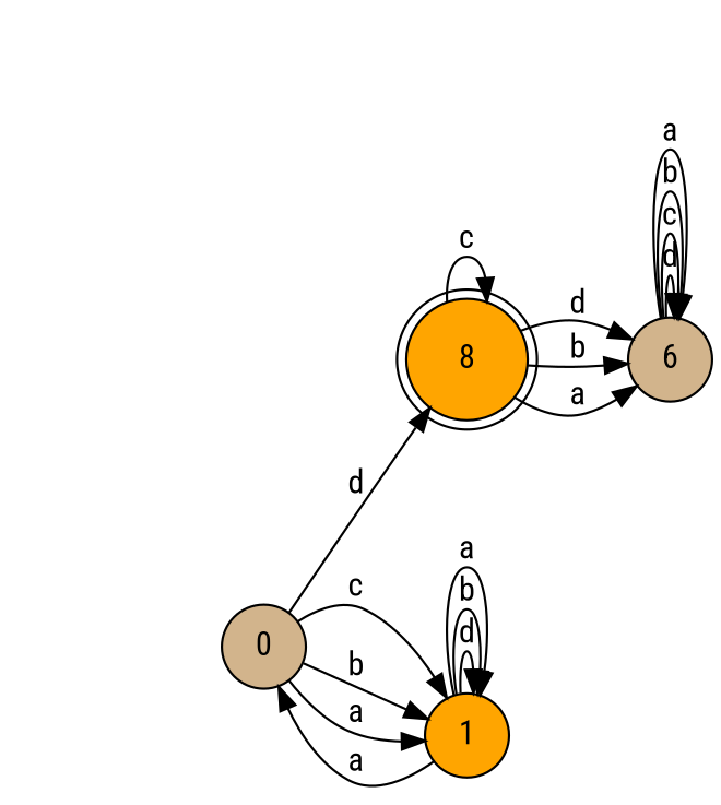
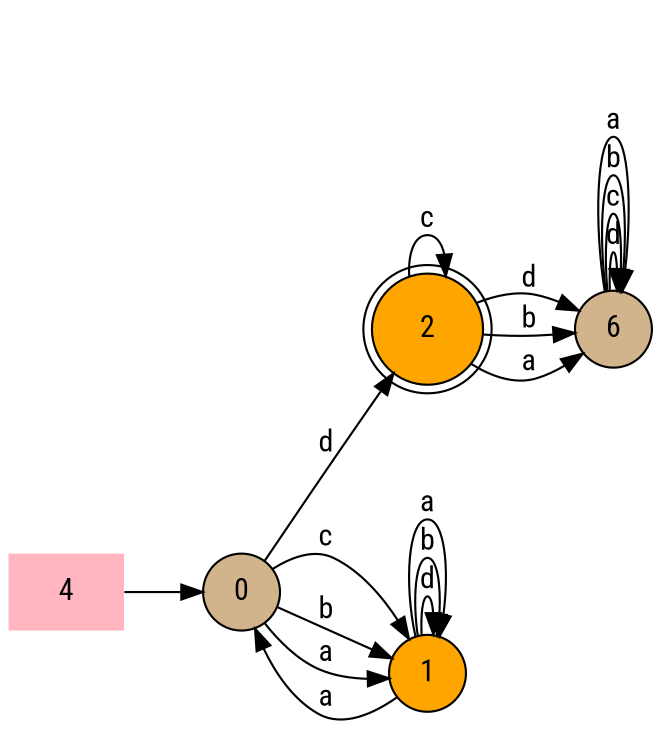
  digraph {
    fontname="Roboto Condensed"
    rankdir=LR
    node [fillcolor=tan fontname="Roboto Condensed" shape=circle style=filled]
    edge [fontname="Roboto Condensed"]
    n1 [label=0]
-   n2 [fillcolor=orange label=8 shape=doublecircle]
+   n2 [fillcolor=orange label=2 shape=doublecircle]
    n3 [fillcolor=orange label=1]
    n4 [label=6]
+   4 [fillcolor=lightpink shape=plaintext]
    n1 -> n2 [label=d]
    n1 -> n3 [label=c]
    n1 -> n3 [label=b]
    n1 -> n3 [label=a]
    n2 -> n2 [label=c]
    n2 -> n4 [label=d]
    n2 -> n4 [label=b]
    n2 -> n4 [label=a]
    n3 -> n1 [label=a]
    n3 -> n3 [label=d]
    n3 -> n3 [label=b]
    n3 -> n3 [label=a]
    n4 -> n4 [label=d]
    n4 -> n4 [label=c]
    n4 -> n4 [label=b]
    n4 -> n4 [label=a]
+   4 -> n1
  }
